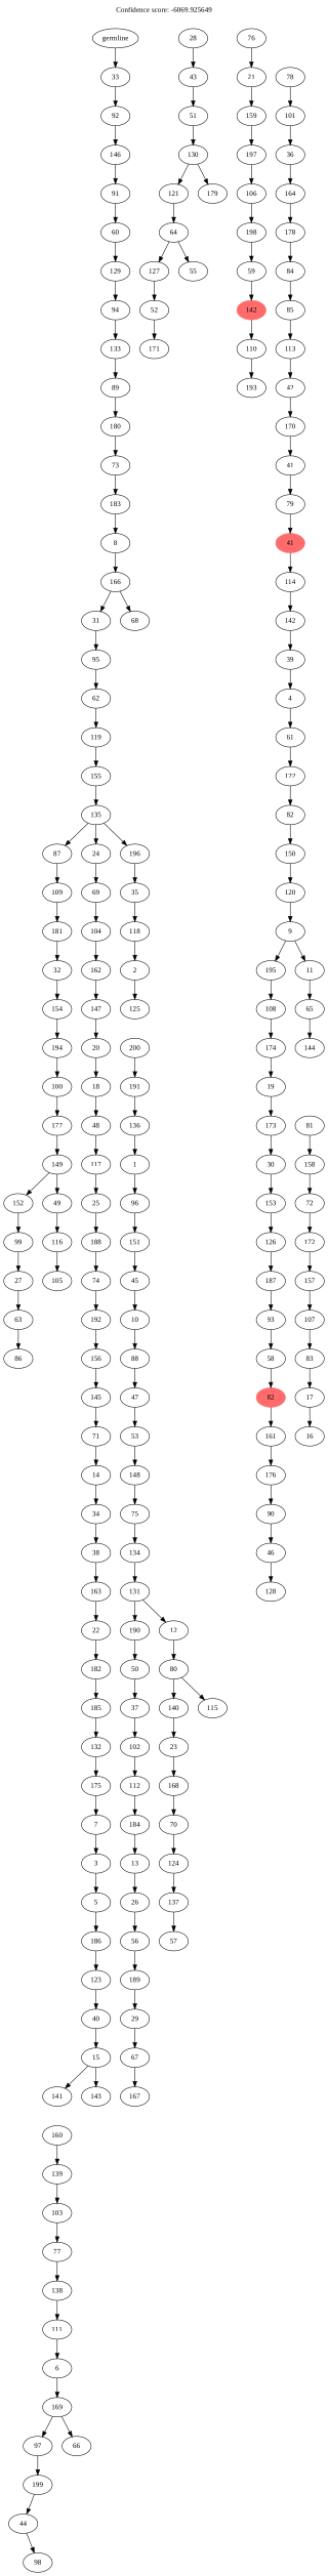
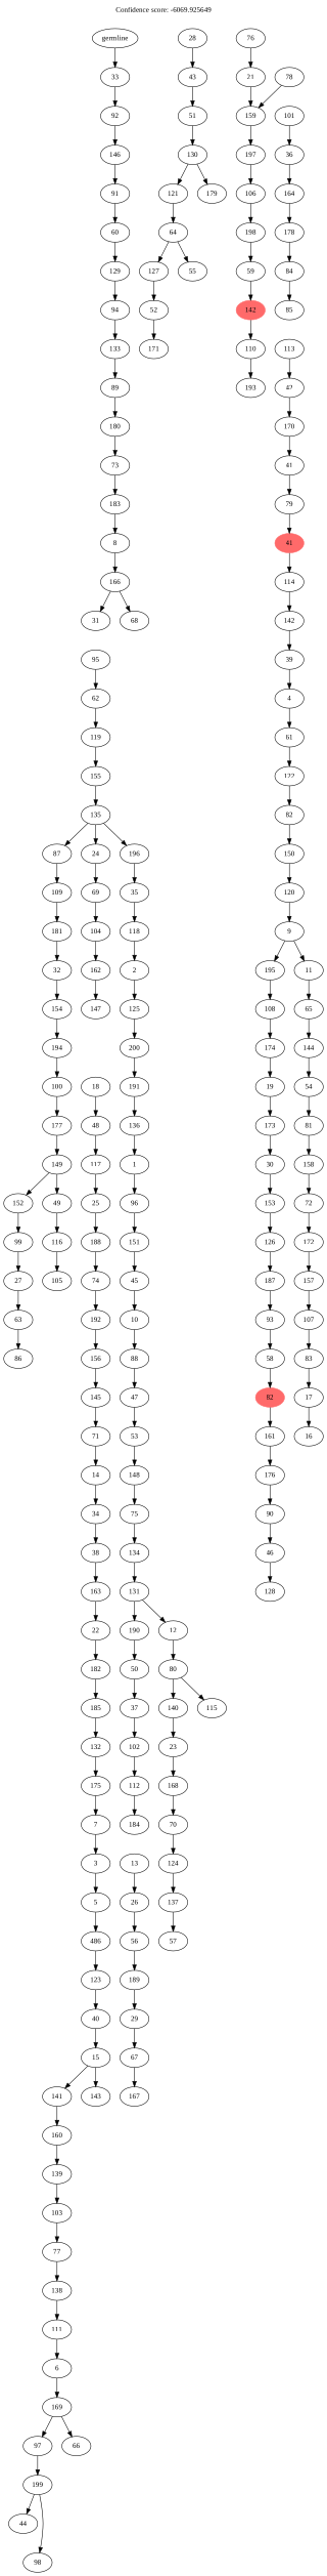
  digraph {
    fontname="Liberation Serif"
    label="Confidence score: -6069.925649"
    labelloc=t
    node [fontname="Liberation Serif"]
    edge [fontname="Liberation Serif"]
    n1 [label=63]
    n2 [label=86]
    n3 [label=27]
    n4 [label=99]
    n5 [label=152]
    n6 [label=116]
    n7 [label=105]
    n8 [label=49]
    n9 [label=149]
    n10 [label=177]
    n11 [label=100]
    n12 [label=194]
    n13 [label=154]
    n14 [label=32]
    n15 [label=181]
    n16 [label=109]
    n17 [label=87]
    n18 [label=44]
    n19 [label=98]
    n20 [label=199]
    n21 [label=97]
    n22 [label=169]
    n23 [label=66]
    n24 [label=6]
    n25 [label=111]
    n26 [label=138]
    n27 [label=77]
    n28 [label=103]
    n29 [label=139]
    n30 [label=160]
    n31 [label=141]
    n32 [label=15]
    n33 [label=143]
    n34 [label=40]
    n35 [label=123]
-   n36 [label=186]
+   n36 [label=486]
    n37 [label=5]
    n38 [label=3]
    n39 [label=7]
    n40 [label=175]
    n41 [label=132]
    n42 [label=185]
    n43 [label=182]
    n44 [label=22]
    n45 [label=163]
    n46 [label=38]
    n47 [label=34]
    n48 [label=14]
    n49 [label=71]
    n50 [label=145]
    n51 [label=156]
    n52 [label=192]
    n53 [label=74]
    n54 [label=188]
    n55 [label=25]
    n56 [label=117]
    n57 [label=48]
    n58 [label=18]
-   n59 [label=20]
    n60 [label=147]
    n61 [label=162]
    n62 [label=104]
    n63 [label=69]
    n64 [label=24]
    n65 [label=52]
    n66 [label=171]
    n67 [label=127]
    n68 [label=64]
    n69 [label=55]
    n70 [label=121]
    n71 [label=130]
    n72 [label=179]
    n73 [label=51]
    n74 [label=43]
    n75 [label=28]
    n76 [label=167]
    n77 [label=67]
    n78 [label=29]
    n79 [label=189]
    n80 [label=56]
    n81 [label=26]
    n82 [label=13]
    n83 [label=184]
    n84 [label=112]
    n85 [label=102]
    n86 [label=37]
    n87 [label=50]
    n88 [label=190]
    n89 [label=46]
    n90 [label=128]
    n91 [label=90]
    n92 [label=176]
    n93 [label=161]
    n94 [color=indianred1 label=82 style=filled]
    n95 [label=58]
    n96 [label=93]
    n97 [label=187]
    n98 [label=126]
    n99 [label=153]
    n100 [label=30]
    n101 [label=173]
    n102 [label=19]
    n103 [label=174]
    n104 [label=108]
    n105 [label=195]
    n106 [label=110]
    n107 [label=193]
    n108 [color=indianred1 label=142 style=filled]
    n109 [label=59]
    n110 [label=198]
    n111 [label=106]
    n112 [label=197]
    n113 [label=159]
    n114 [label=21]
    n115 [label=76]
    n116 [label=16]
    n117 [label=17]
    n118 [label=83]
    n119 [label=107]
    n120 [label=157]
    n121 [label=172]
    n122 [label=72]
    n123 [label=158]
    n124 [label=81]
+   n125 [label=54]
    n126 [label=144]
    n127 [label=65]
    n128 [label=11]
    n129 [label=9]
    n130 [label=120]
    n131 [label=150]
    n132 [label=82]
    n133 [label=122]
    n134 [label=61]
    n135 [label=4]
    n136 [label=39]
    n137 [label=142]
    n138 [label=114]
    n139 [color=indianred1 label=41 style=filled]
    n140 [label=79]
    n141 [label=41]
    n142 [label=170]
    n143 [label=42]
    n144 [label=113]
    n145 [label=85]
    n146 [label=84]
    n147 [label=178]
    n148 [label=164]
    n149 [label=36]
    n150 [label=101]
    n151 [label=78]
    n152 [label=57]
    n153 [label=137]
    n154 [label=124]
    n155 [label=70]
    n156 [label=168]
    n157 [label=23]
    n158 [label=140]
    n159 [label=80]
    n160 [label=115]
    n161 [label=12]
    n162 [label=131]
    n163 [label=134]
    n164 [label=75]
    n165 [label=148]
    n166 [label=53]
    n167 [label=47]
    n168 [label=88]
    n169 [label=10]
    n170 [label=45]
    n171 [label=151]
    n172 [label=96]
    n173 [label=1]
    n174 [label=136]
    n175 [label=191]
    n176 [label=200]
    n177 [label=125]
    n178 [label=2]
    n179 [label=118]
    n180 [label=35]
    n181 [label=196]
    n182 [label=135]
    n183 [label=155]
    n184 [label=119]
    n185 [label=62]
    n186 [label=95]
    n187 [label=31]
    n188 [label=166]
    n189 [label=68]
    n190 [label=8]
    n191 [label=183]
    n192 [label=73]
    n193 [label=180]
    n194 [label=89]
    n195 [label=133]
    n196 [label=94]
    n197 [label=129]
    n198 [label=60]
    n199 [label=91]
    n200 [label=146]
    n201 [label=92]
    n202 [label=33]
    n203 [label=germline]
    n1 -> n2
    n3 -> n1
    n4 -> n3
    n5 -> n4
    n6 -> n7
    n8 -> n6
    n9 -> n5
    n9 -> n8
    n10 -> n9
    n11 -> n10
    n12 -> n11
    n13 -> n12
    n14 -> n13
    n15 -> n14
    n16 -> n15
    n17 -> n16
-   n18 -> n19
+   n20 -> n19
    n20 -> n18
    n21 -> n20
    n22 -> n21
    n22 -> n23
    n24 -> n22
    n25 -> n24
    n26 -> n25
    n27 -> n26
    n28 -> n27
    n29 -> n28
    n30 -> n29
+   n31 -> n30
    n32 -> n31
    n32 -> n33
    n34 -> n32
    n35 -> n34
    n36 -> n35
    n37 -> n36
    n38 -> n37
    n39 -> n38
    n40 -> n39
    n41 -> n40
    n42 -> n41
    n43 -> n42
    n44 -> n43
    n45 -> n44
    n46 -> n45
    n47 -> n46
    n48 -> n47
    n49 -> n48
    n50 -> n49
    n51 -> n50
    n52 -> n51
    n53 -> n52
    n54 -> n53
    n55 -> n54
    n56 -> n55
    n57 -> n56
    n58 -> n57
-   n59 -> n58
-   n60 -> n59
    n61 -> n60
    n62 -> n61
    n63 -> n62
    n64 -> n63
    n65 -> n66
    n67 -> n65
    n68 -> n67
    n68 -> n69
    n70 -> n68
    n71 -> n70
    n71 -> n72
    n73 -> n71
    n74 -> n73
    n75 -> n74
    n77 -> n76
    n78 -> n77
    n79 -> n78
    n80 -> n79
    n81 -> n80
    n82 -> n81
-   n83 -> n82
    n84 -> n83
    n85 -> n84
    n86 -> n85
    n87 -> n86
    n88 -> n87
    n89 -> n90
    n91 -> n89
    n92 -> n91
    n93 -> n92
    n94 -> n93
    n95 -> n94
    n96 -> n95
    n97 -> n96
    n98 -> n97
    n99 -> n98
    n100 -> n99
    n101 -> n100
    n102 -> n101
    n103 -> n102
    n104 -> n103
    n105 -> n104
    n106 -> n107
    n108 -> n106
    n109 -> n108
    n110 -> n109
    n111 -> n110
    n112 -> n111
    n113 -> n112
    n114 -> n113
    n115 -> n114
    n117 -> n116
    n118 -> n117
    n119 -> n118
    n120 -> n119
    n121 -> n120
    n122 -> n121
    n123 -> n122
    n124 -> n123
+   n125 -> n124
+   n126 -> n125
    n127 -> n126
    n128 -> n127
    n129 -> n105
    n129 -> n128
    n130 -> n129
    n131 -> n130
    n132 -> n131
    n133 -> n132
    n134 -> n133
    n135 -> n134
    n136 -> n135
    n137 -> n136
    n138 -> n137
    n139 -> n138
    n140 -> n139
    n141 -> n140
    n142 -> n141
    n143 -> n142
    n144 -> n143
-   n145 -> n144
    n146 -> n145
    n147 -> n146
    n148 -> n147
    n149 -> n148
    n150 -> n149
-   n151 -> n150
+   n151 -> n113
    n153 -> n152
    n154 -> n153
    n155 -> n154
    n156 -> n155
    n157 -> n156
    n158 -> n157
    n159 -> n158
    n159 -> n160
    n161 -> n159
    n162 -> n88
    n162 -> n161
    n163 -> n162
    n164 -> n163
    n165 -> n164
    n166 -> n165
    n167 -> n166
    n168 -> n167
    n169 -> n168
    n170 -> n169
    n171 -> n170
    n172 -> n171
    n173 -> n172
    n174 -> n173
    n175 -> n174
    n176 -> n175
+   n177 -> n176
    n178 -> n177
    n179 -> n178
    n180 -> n179
    n181 -> n180
    n182 -> n17
    n182 -> n64
    n182 -> n181
    n183 -> n182
    n184 -> n183
    n185 -> n184
    n186 -> n185
-   n187 -> n186
    n188 -> n187
    n188 -> n189
    n190 -> n188
    n191 -> n190
    n192 -> n191
    n193 -> n192
    n194 -> n193
    n195 -> n194
    n196 -> n195
    n197 -> n196
    n198 -> n197
    n199 -> n198
    n200 -> n199
    n201 -> n200
    n202 -> n201
    n203 -> n202
  }
